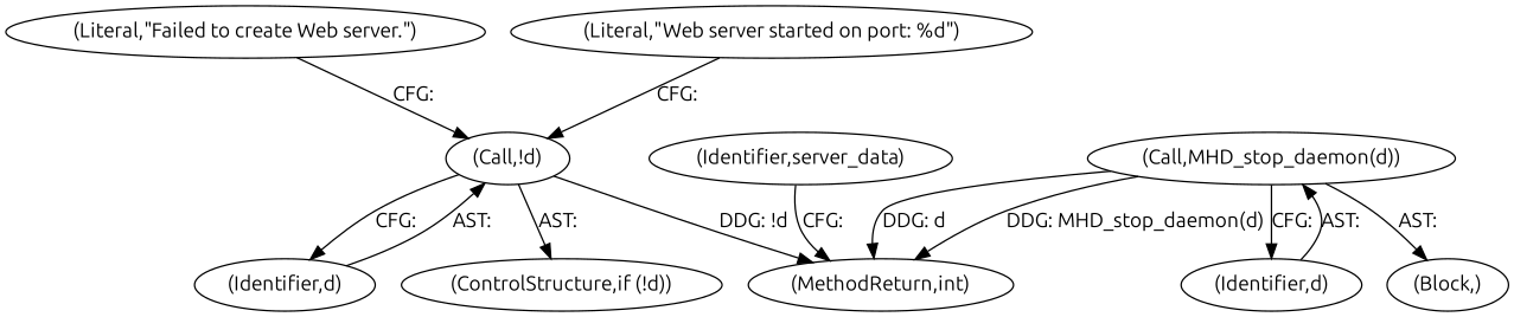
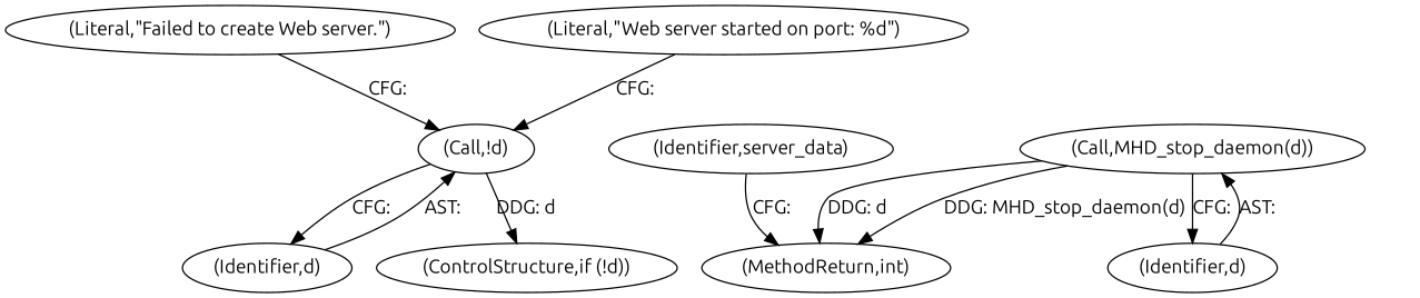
  digraph {
    fontname=Ubuntu
    node [fontname=Ubuntu]
    edge [fontname=Ubuntu]
    n1 [label="(Call,!d)"]
    n2 [label="(Identifier,d)"]
    n3 [label="(ControlStructure,if (!d))"]
    n4 [label="(MethodReturn,int)"]
    n5 [label="(Call,MHD_stop_daemon(d))"]
    n6 [label="(Identifier,d)"]
-   n7 [label="(Block,)"]
    n8 [label="(Literal,\"Failed to create Web server.\")"]
    n9 [label="(Literal,\"Web server started on port: %d\")"]
    n10 [label="(Identifier,server_data)"]
    n1 -> n2 [label="CFG: "]
-   n1 -> n3 [label="AST: "]
-   n1 -> n4 [label="DDG: !d"]
+   n1 -> n3 [label="DDG: d"]
    n2 -> n1 [label="AST: "]
    n5 -> n4 [label="DDG: d"]
    n5 -> n4 [label="DDG: MHD_stop_daemon(d)"]
    n5 -> n6 [label="CFG: "]
-   n5 -> n7 [label="AST: "]
    n6 -> n5 [label="AST: "]
    n8 -> n1 [label="CFG: "]
    n9 -> n1 [label="CFG: "]
    n10 -> n4 [label="CFG: "]
  }
